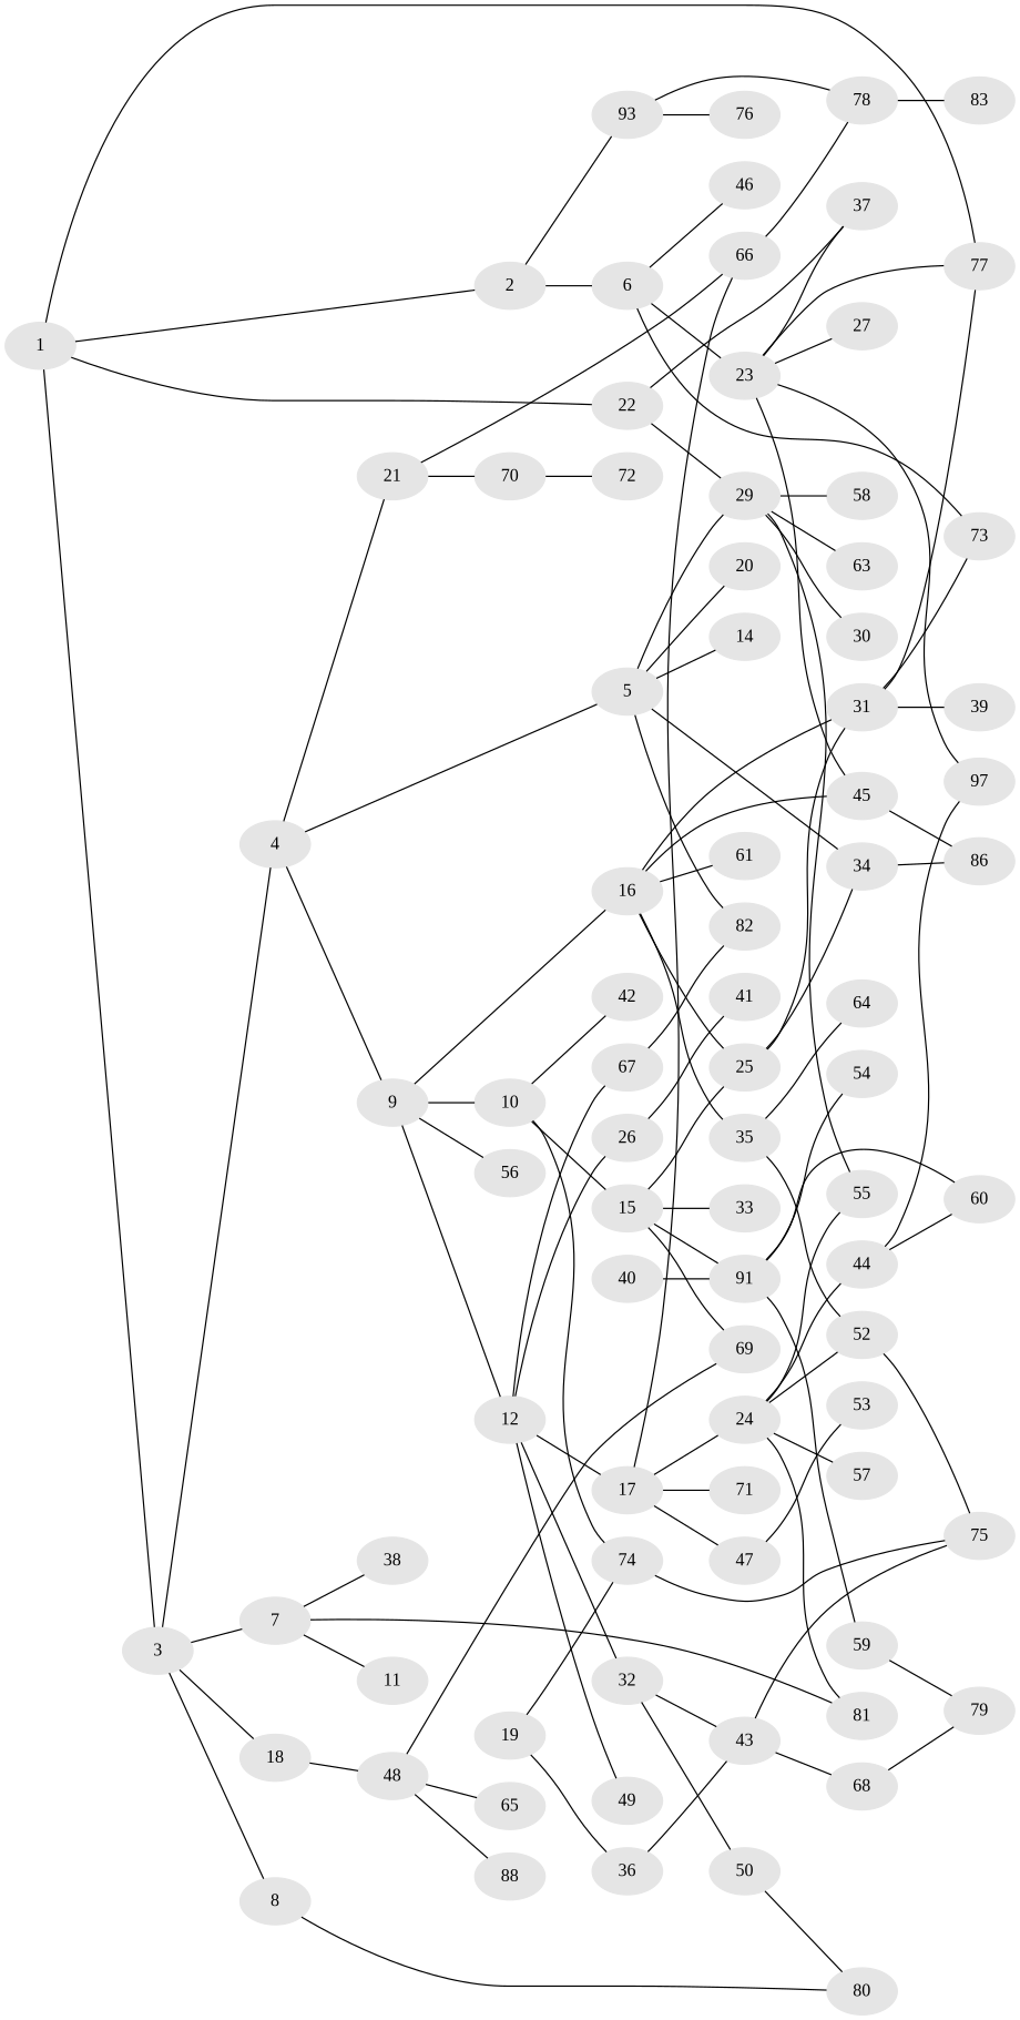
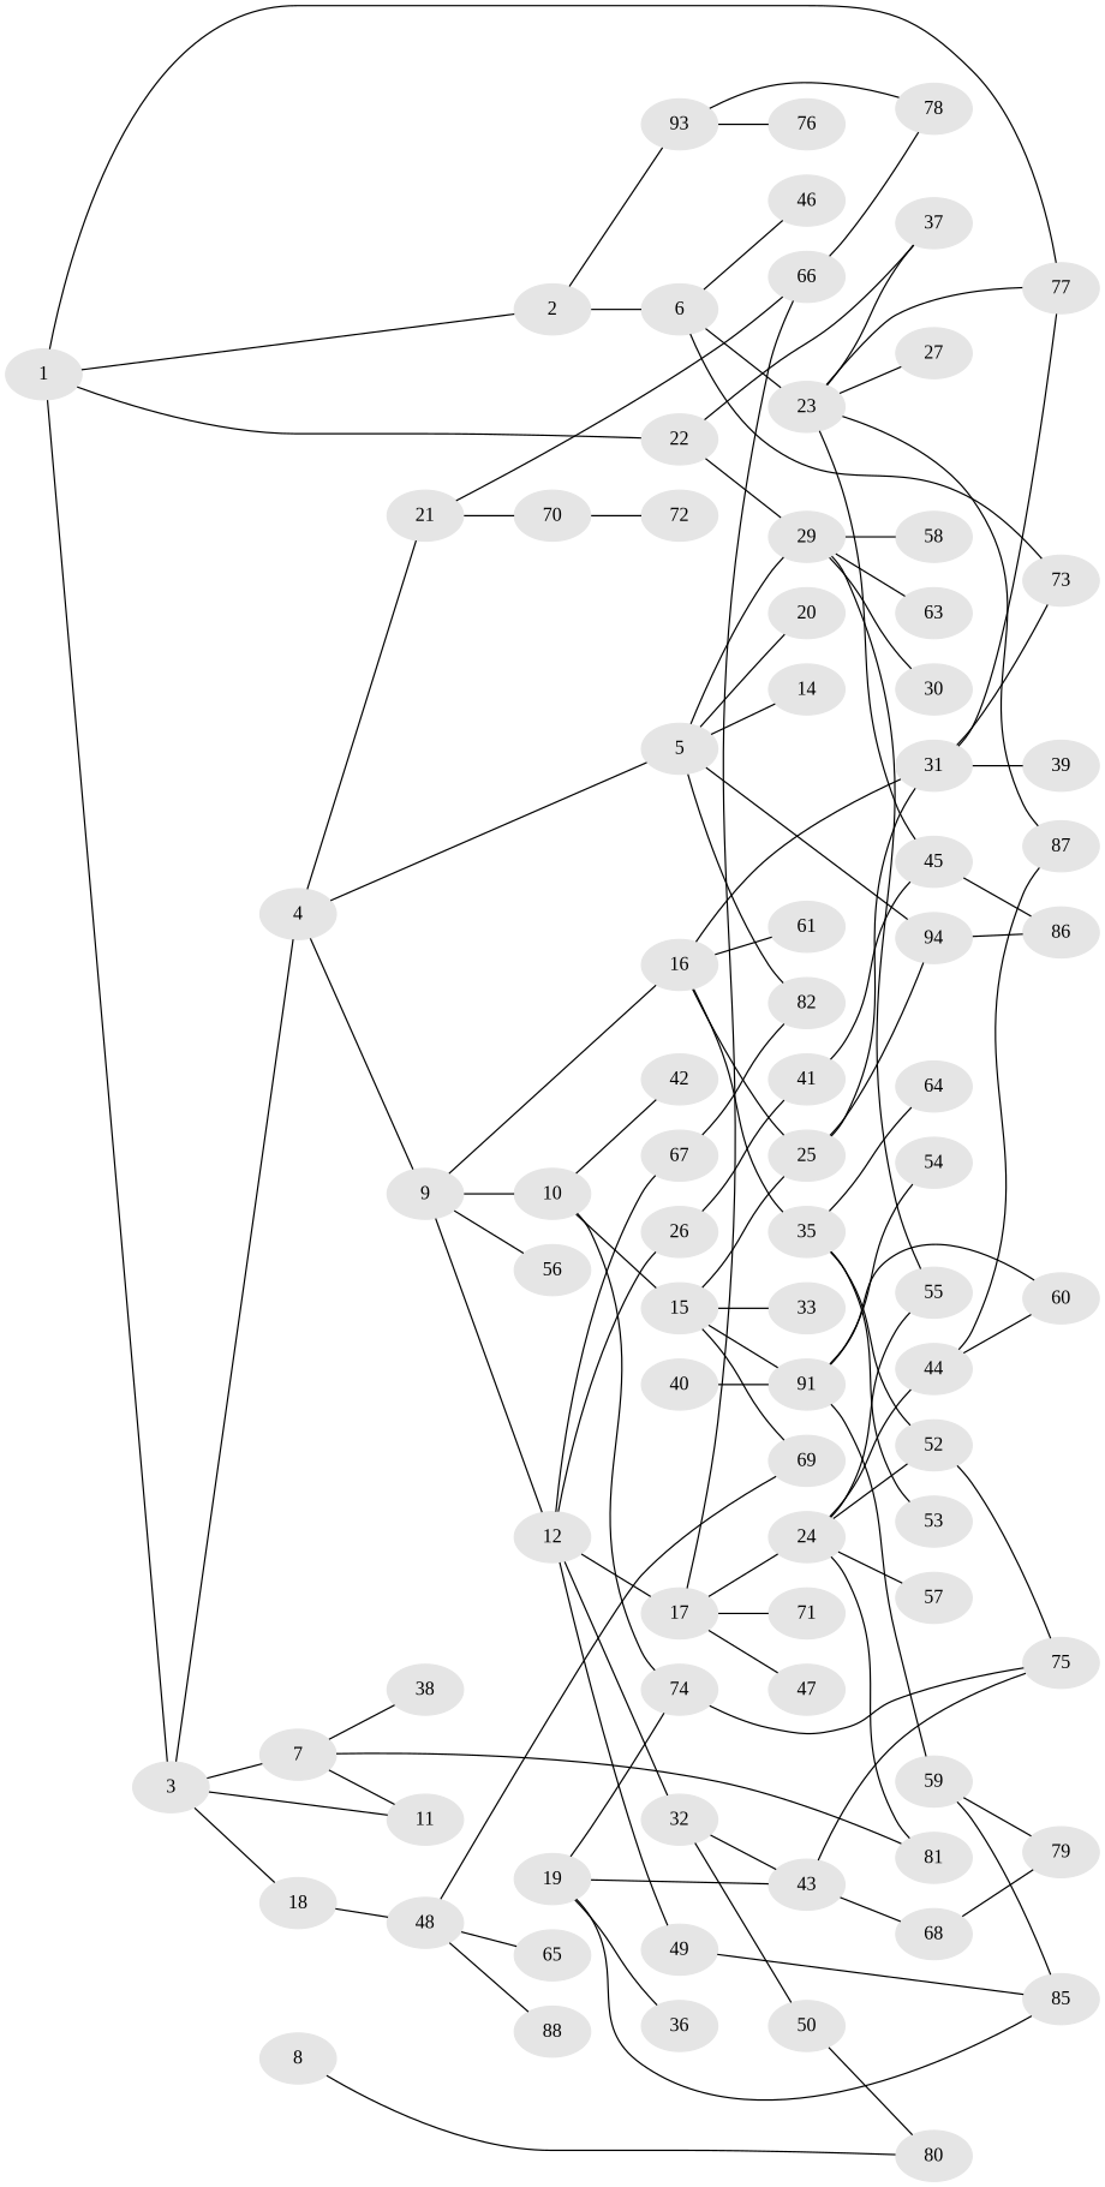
  graph {
    fontname="Liberation Serif"
    rankdir=LR
    node [color=gray90 fontname="Liberation Serif" style=filled]
    edge [fontname="Liberation Serif"]
    1
    2
    3
    22
    77
    6
    n7 [label=93]
    4
    7
    8
    18
    29
    37
    23
    46
    73
    76
    78
    5
    9
    21
    11
    38
    81
    80
    48
    14
    20
-   34
+   34 [label=94]
    82
    10
    12
    16
    56
    66
    70
    55
    30
    58
    63
    86
    27
    45
-   87 [label=97]
+   87
    15
    42
    74
    17
    26
    32
    49
    67
    25
    31
    35
    61
    33
    n58 [label=91]
    69
    75
    24
    47
    71
    41
    43
    50
-   83
+   85
    19
    36
    60
    54
    59
    39
    52
    64
    44
    57
    53
    65
    n81 [label=88]
    68
    72
    40
    79
    1 -- 2
    1 -- 3
    1 -- 22
    1 -- 77
    2 -- 6
    2 -- n7
    3 -- 4
    3 -- 7
-   3 -- 8
+   3 -- 11
    3 -- 18
    22 -- 29
    22 -- 37
    6 -- 23
    6 -- 46
    6 -- 73
    n7 -- 76
    n7 -- 78
    4 -- 5
    4 -- 9
    4 -- 21
    7 -- 11
    7 -- 38
    7 -- 81
    8 -- 80
    18 -- 48
    29 -- 55
    29 -- 30
    29 -- 58
    29 -- 63
    23 -- 77
    23 -- 37
    23 -- 27
    23 -- 45
    23 -- 87
-   78 -- 83
    5 -- 29
    5 -- 14
    5 -- 20
    5 -- 34
    5 -- 82
    9 -- 10
    9 -- 12
    9 -- 16
    9 -- 56
    21 -- 66
    21 -- 70
    48 -- 69
    48 -- 65
    48 -- n81
    34 -- 86
    10 -- 15
    10 -- 42
    10 -- 74
    12 -- 17
    12 -- 26
    12 -- 32
    12 -- 49
    12 -- 67
    16 -- 25
    16 -- 31
    16 -- 35
    16 -- 61
    66 -- 78
    70 -- 72
    45 -- 86
    15 -- 25
    15 -- 33
    15 -- n58
    15 -- 69
    74 -- 75
    17 -- 66
    17 -- 24
    17 -- 47
    17 -- 71
    26 -- 41
    32 -- 43
    32 -- 50
+   49 -- 85
    67 -- 82
    25 -- 34
    25 -- 31
    31 -- 77
    31 -- 73
    31 -- 39
    35 -- 52
    35 -- 64
    n58 -- 60
    n58 -- 54
    n58 -- 59
    24 -- 81
    24 -- 55
    24 -- 52
    24 -- 44
    24 -- 57
-   47 -- 53
-   16 -- 45
+   35 -- 53
+   41 -- 45
    43 -- 75
    43 -- 68
    50 -- 80
    19 -- 74
-   36 -- 43
+   19 -- 43
+   19 -- 85
    19 -- 36
+   59 -- 85
    59 -- 79
    52 -- 75
    44 -- 87
    44 -- 60
    68 -- 79
    40 -- n58
  }
